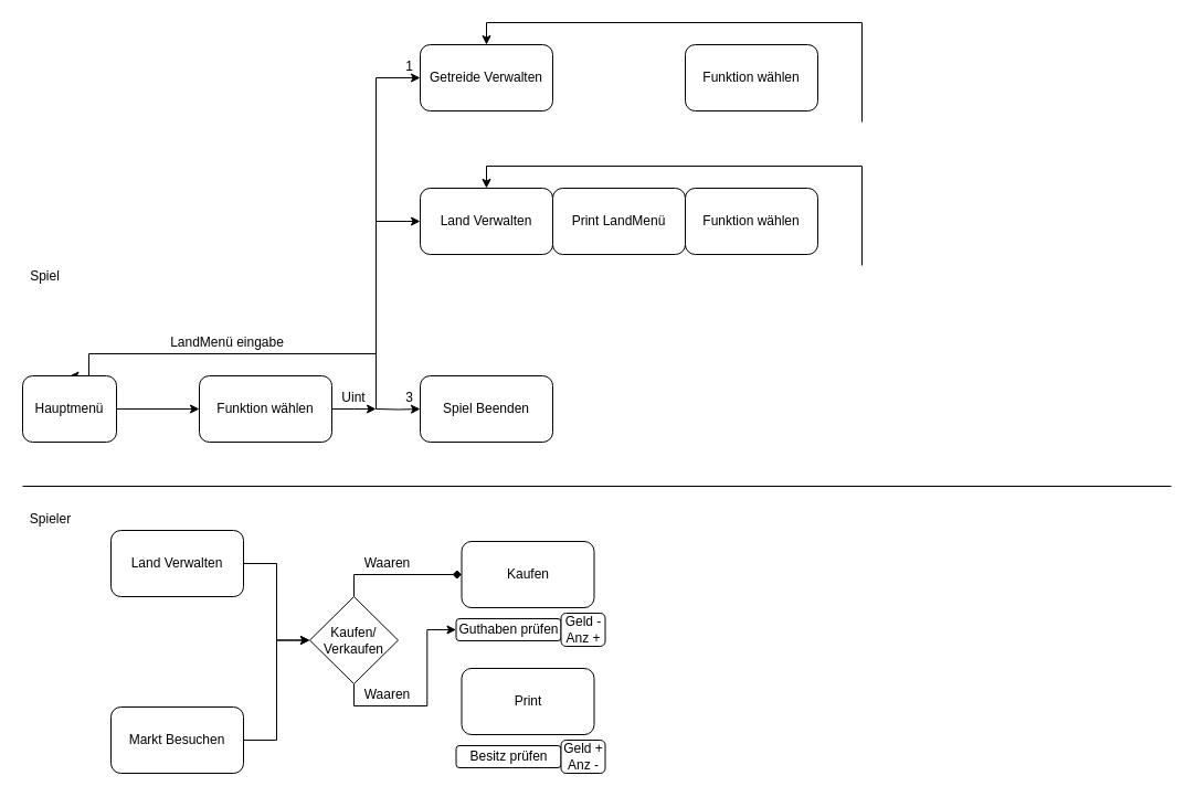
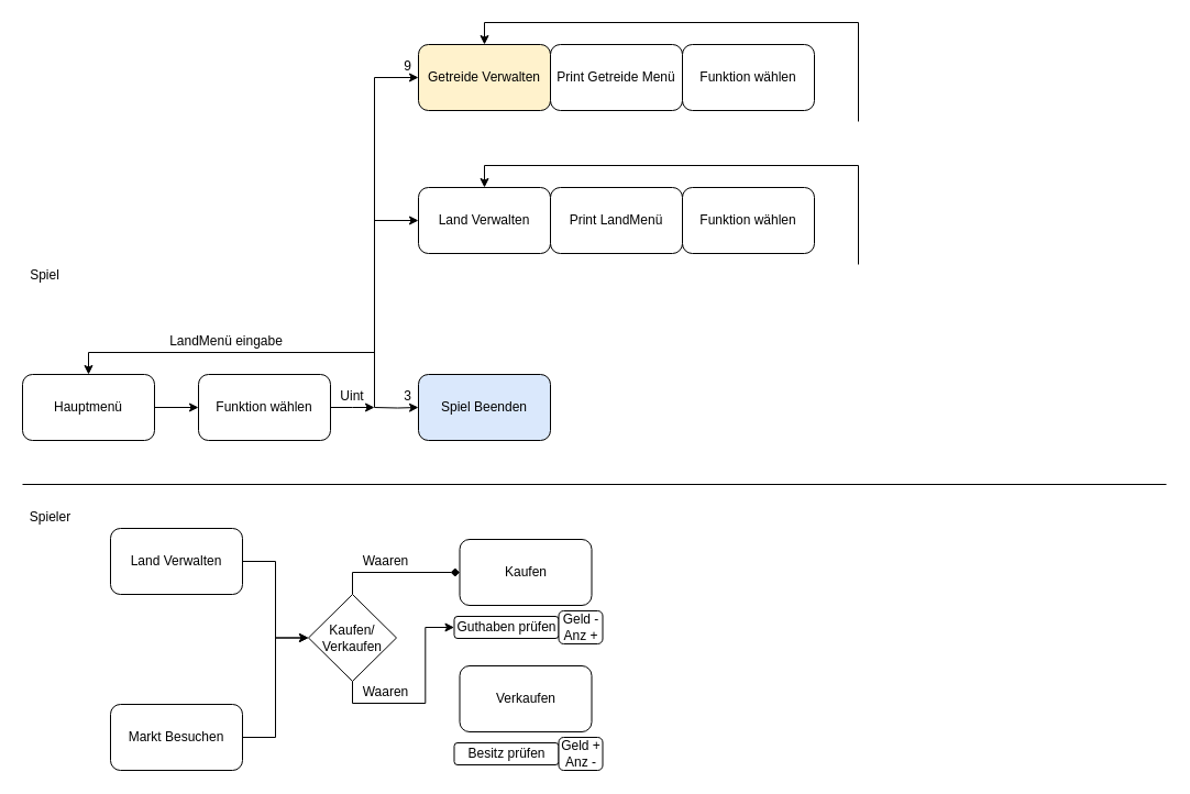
  <mxCell id="0" />
  <mxCell id="1" parent="0" />
  <mxCell id="2" style="edgeStyle=orthogonalEdgeStyle;rounded=0;orthogonalLoop=1;jettySize=auto;html=1;exitX=1;exitY=0.5;exitDx=0;exitDy=0;entryX=0;entryY=0.5;entryDx=0;entryDy=0;" edge="1" parent="1" source="4" target="13"><mxGeometry relative="1" as="geometry" /></mxCell>
  <mxCell id="3" style="edgeStyle=orthogonalEdgeStyle;rounded=0;orthogonalLoop=1;jettySize=auto;html=1;exitX=0.5;exitY=0;exitDx=0;exitDy=0;entryX=0.5;entryY=0;entryDx=0;entryDy=0;" edge="1" parent="1" target="4"><mxGeometry relative="1" as="geometry"><mxPoint x="340" y="320" as="sourcePoint" /><Array as="points"><mxPoint x="80" y="320" /></Array></mxGeometry></mxCell>
- <mxCell id="4" value="Hauptmenü" style="rounded=1;whiteSpace=wrap;html=1;" vertex="1" parent="1"><mxGeometry x="20" y="340" width="85" height="60" as="geometry" /></mxCell>
+ <mxCell id="4" value="Hauptmenü" style="rounded=1;whiteSpace=wrap;html=1;" vertex="1" parent="1"><mxGeometry x="20" y="340" width="120" height="60" as="geometry" /></mxCell>
  <mxCell id="5" value="" style="endArrow=none;html=1;" edge="1" parent="1"><mxGeometry width="50" height="50" relative="1" as="geometry"><mxPoint x="20" y="440" as="sourcePoint" /><mxPoint x="1060" y="440" as="targetPoint" /></mxGeometry></mxCell>
  <mxCell id="6" value="Spiel" style="text;html=1;align=center;verticalAlign=middle;resizable=0;points=[];autosize=1;" vertex="1" parent="1"><mxGeometry x="20" y="240" width="40" height="20" as="geometry" /></mxCell>
  <mxCell id="7" style="edgeStyle=orthogonalEdgeStyle;rounded=0;orthogonalLoop=1;jettySize=auto;html=1;exitX=0;exitY=0.5;exitDx=0;exitDy=0;entryX=0;entryY=0.5;entryDx=0;entryDy=0;" edge="1" parent="1" target="9"><mxGeometry relative="1" as="geometry"><mxPoint x="340" y="290" as="sourcePoint" /><Array as="points"><mxPoint x="340" y="200" /></Array></mxGeometry></mxCell>
  <mxCell id="8" style="edgeStyle=orthogonalEdgeStyle;rounded=0;orthogonalLoop=1;jettySize=auto;html=1;entryX=0.5;entryY=0;entryDx=0;entryDy=0;" edge="1" parent="1" target="9"><mxGeometry relative="1" as="geometry"><mxPoint x="780" y="150" as="sourcePoint" /><Array as="points"><mxPoint x="440" y="150" /></Array></mxGeometry></mxCell>
  <mxCell id="9" value="Land Verwalten" style="rounded=1;whiteSpace=wrap;html=1;" vertex="1" parent="1"><mxGeometry x="380" y="170" width="120" height="60" as="geometry" /></mxCell>
  <mxCell id="10" style="edgeStyle=orthogonalEdgeStyle;rounded=0;orthogonalLoop=1;jettySize=auto;html=1;exitX=0;exitY=0.5;exitDx=0;exitDy=0;entryX=0;entryY=0.5;entryDx=0;entryDy=0;" edge="1" parent="1" target="11"><mxGeometry relative="1" as="geometry"><mxPoint x="340" y="370" as="sourcePoint" /></mxGeometry></mxCell>
- <mxCell id="11" value="Spiel Beenden" style="rounded=1;whiteSpace=wrap;html=1;" vertex="1" parent="1"><mxGeometry x="380" y="340" width="120" height="60" as="geometry" /></mxCell>
+ <mxCell id="11" value="Spiel Beenden" style="rounded=1;whiteSpace=wrap;html=1;fillColor=#dae8fc;" vertex="1" parent="1"><mxGeometry x="380" y="340" width="120" height="60" as="geometry" /></mxCell>
  <mxCell id="12" style="edgeStyle=orthogonalEdgeStyle;rounded=0;orthogonalLoop=1;jettySize=auto;html=1;exitX=1;exitY=0.5;exitDx=0;exitDy=0;" edge="1" parent="1" source="13"><mxGeometry relative="1" as="geometry"><mxPoint x="340" y="370" as="targetPoint" /></mxGeometry></mxCell>
  <mxCell id="13" value="Funktion wählen" style="rounded=1;whiteSpace=wrap;html=1;" vertex="1" parent="1"><mxGeometry x="180" y="340" width="120" height="60" as="geometry" /></mxCell>
  <mxCell id="14" value="" style="endArrow=none;html=1;" edge="1" parent="1"><mxGeometry width="50" height="50" relative="1" as="geometry"><mxPoint x="340" y="370" as="sourcePoint" /><mxPoint x="340" y="210" as="targetPoint" /></mxGeometry></mxCell>
  <mxCell id="15" style="edgeStyle=orthogonalEdgeStyle;rounded=0;orthogonalLoop=1;jettySize=auto;html=1;exitX=0;exitY=0.5;exitDx=0;exitDy=0;entryX=0;entryY=0.5;entryDx=0;entryDy=0;" edge="1" parent="1" target="17"><mxGeometry relative="1" as="geometry"><mxPoint x="340" y="210" as="sourcePoint" /><Array as="points"><mxPoint x="340" y="70" /></Array></mxGeometry></mxCell>
  <mxCell id="16" style="edgeStyle=orthogonalEdgeStyle;rounded=0;orthogonalLoop=1;jettySize=auto;html=1;exitX=0.5;exitY=0;exitDx=0;exitDy=0;entryX=0.5;entryY=0;entryDx=0;entryDy=0;" edge="1" parent="1" target="17"><mxGeometry relative="1" as="geometry"><mxPoint x="780" y="20" as="sourcePoint" /><Array as="points"><mxPoint x="440" y="20" /></Array></mxGeometry></mxCell>
- <mxCell id="17" value="Getreide Verwalten" style="rounded=1;whiteSpace=wrap;html=1;" vertex="1" parent="1"><mxGeometry x="380" y="40" width="120" height="60" as="geometry" /></mxCell>
+ <mxCell id="17" value="Getreide Verwalten" style="rounded=1;whiteSpace=wrap;html=1;fillColor=#fff2cc;" vertex="1" parent="1"><mxGeometry x="380" y="40" width="120" height="60" as="geometry" /></mxCell>
  <mxCell id="18" value="Uint" style="text;html=1;strokeColor=none;fillColor=none;align=center;verticalAlign=middle;whiteSpace=wrap;rounded=0;" vertex="1" parent="1"><mxGeometry x="300" y="350" width="40" height="20" as="geometry" /></mxCell>
  <mxCell id="19" value="3" style="text;html=1;align=center;verticalAlign=middle;resizable=0;points=[];autosize=1;" vertex="1" parent="1"><mxGeometry x="360" y="350" width="20" height="20" as="geometry" /></mxCell>
- <mxCell id="20" value="1" style="text;html=1;align=center;verticalAlign=middle;resizable=0;points=[];autosize=1;" vertex="1" parent="1"><mxGeometry x="360" y="50" width="20" height="20" as="geometry" /></mxCell>
+ <mxCell id="20" value="9" style="text;html=1;align=center;verticalAlign=middle;resizable=0;points=[];autosize=1;" vertex="1" parent="1"><mxGeometry x="360" y="50" width="20" height="20" as="geometry" /></mxCell>
  <mxCell id="21" value="LandMenü eingabe" style="text;html=1;align=center;verticalAlign=middle;resizable=0;points=[];autosize=1;" vertex="1" parent="1"><mxGeometry x="150" y="300" width="110" height="20" as="geometry" /></mxCell>
+ <mxCell id="22" value="Print Getreide Menü" style="rounded=1;whiteSpace=wrap;html=1;" vertex="1" parent="1"><mxGeometry x="500" y="40" width="120" height="60" as="geometry" /></mxCell>
  <mxCell id="23" value="Print LandMenü" style="rounded=1;whiteSpace=wrap;html=1;" vertex="1" parent="1"><mxGeometry x="500" y="170" width="120" height="60" as="geometry" /></mxCell>
  <mxCell id="24" value="Funktion wählen" style="rounded=1;whiteSpace=wrap;html=1;" vertex="1" parent="1"><mxGeometry x="620" y="40" width="120" height="60" as="geometry" /></mxCell>
  <mxCell id="25" value="Funktion wählen" style="rounded=1;whiteSpace=wrap;html=1;" vertex="1" parent="1"><mxGeometry x="620" y="170" width="120" height="60" as="geometry" /></mxCell>
  <mxCell id="26" value="" style="endArrow=none;html=1;" edge="1" parent="1"><mxGeometry width="50" height="50" relative="1" as="geometry"><mxPoint x="780" y="110" as="sourcePoint" /><mxPoint x="780" y="20" as="targetPoint" /></mxGeometry></mxCell>
  <mxCell id="27" value="" style="endArrow=none;html=1;" edge="1" parent="1"><mxGeometry width="50" height="50" relative="1" as="geometry"><mxPoint x="780" y="240" as="sourcePoint" /><mxPoint x="780" y="150" as="targetPoint" /></mxGeometry></mxCell>
  <mxCell id="28" value="Spieler" style="text;html=1;align=center;verticalAlign=middle;resizable=0;points=[];autosize=1;" vertex="1" parent="1"><mxGeometry x="20" y="460" width="50" height="20" as="geometry" /></mxCell>
  <mxCell id="29" value="Kaufen" style="rounded=1;whiteSpace=wrap;html=1;" vertex="1" parent="1"><mxGeometry x="417.5" y="490" width="120" height="60" as="geometry" /></mxCell>
- <mxCell id="30" value="Print" style="rounded=1;whiteSpace=wrap;html=1;" vertex="1" parent="1"><mxGeometry x="417.5" y="605" width="120" height="60" as="geometry" /></mxCell>
+ <mxCell id="30" value="Verkaufen" style="rounded=1;whiteSpace=wrap;html=1;" vertex="1" parent="1"><mxGeometry x="417.5" y="605" width="120" height="60" as="geometry" /></mxCell>
  <mxCell id="31" value="Guthaben prüfen" style="rounded=1;whiteSpace=wrap;html=1;" vertex="1" parent="1"><mxGeometry x="412.5" y="560" width="95" height="20" as="geometry" /></mxCell>
  <mxCell id="32" value="Besitz prüfen" style="rounded=1;whiteSpace=wrap;html=1;" vertex="1" parent="1"><mxGeometry x="412.5" y="675" width="95" height="20" as="geometry" /></mxCell>
  <mxCell id="33" value="Geld -&lt;br&gt;Anz +" style="rounded=1;whiteSpace=wrap;html=1;" vertex="1" parent="1"><mxGeometry x="507.5" y="555" width="40" height="30" as="geometry" /></mxCell>
  <mxCell id="34" value="Geld +&lt;br&gt;Anz -" style="rounded=1;whiteSpace=wrap;html=1;" vertex="1" parent="1"><mxGeometry x="507.5" y="670" width="40" height="30" as="geometry" /></mxCell>
  <mxCell id="35" style="edgeStyle=orthogonalEdgeStyle;rounded=0;orthogonalLoop=1;jettySize=auto;html=1;exitX=1;exitY=0.5;exitDx=0;exitDy=0;entryX=0;entryY=0.5;entryDx=0;entryDy=0;" edge="1" parent="1" source="36" target="41"><mxGeometry relative="1" as="geometry" /></mxCell>
  <mxCell id="36" value="Land Verwalten" style="rounded=1;whiteSpace=wrap;html=1;" vertex="1" parent="1"><mxGeometry x="100" y="480" width="120" height="60" as="geometry" /></mxCell>
  <mxCell id="37" style="edgeStyle=orthogonalEdgeStyle;rounded=0;orthogonalLoop=1;jettySize=auto;html=1;exitX=1;exitY=0.5;exitDx=0;exitDy=0;entryX=0;entryY=0.5;entryDx=0;entryDy=0;" edge="1" parent="1" source="38" target="41"><mxGeometry relative="1" as="geometry" /></mxCell>
  <mxCell id="38" value="Markt Besuchen" style="rounded=1;whiteSpace=wrap;html=1;" vertex="1" parent="1"><mxGeometry x="100" y="640" width="120" height="60" as="geometry" /></mxCell>
  <mxCell id="39" style="edgeStyle=orthogonalEdgeStyle;rounded=0;orthogonalLoop=1;jettySize=auto;html=1;exitX=0.5;exitY=0;exitDx=0;exitDy=0;entryX=0;entryY=0.5;entryDx=0;entryDy=0;endArrow=diamond;" edge="1" parent="1" source="41" target="29"><mxGeometry relative="1" as="geometry"><Array as="points"><mxPoint x="320" y="520" /></Array></mxGeometry></mxCell>
  <mxCell id="40" style="edgeStyle=orthogonalEdgeStyle;rounded=0;orthogonalLoop=1;jettySize=auto;html=1;exitX=0.5;exitY=1;exitDx=0;exitDy=0;" edge="1" parent="1" source="41" target="31"><mxGeometry relative="1" as="geometry" /></mxCell>
  <mxCell id="41" value="Kaufen/&lt;br&gt;Verkaufen" style="rhombus;whiteSpace=wrap;html=1;" vertex="1" parent="1"><mxGeometry x="280" y="540" width="80" height="79" as="geometry" /></mxCell>
  <mxCell id="42" value="Waaren" style="text;html=1;align=center;verticalAlign=middle;resizable=0;points=[];autosize=1;" vertex="1" parent="1"><mxGeometry x="320" y="500" width="60" height="20" as="geometry" /></mxCell>
  <mxCell id="43" value="Waaren" style="text;html=1;align=center;verticalAlign=middle;resizable=0;points=[];autosize=1;" vertex="1" parent="1"><mxGeometry x="320" y="619" width="60" height="20" as="geometry" /></mxCell>
